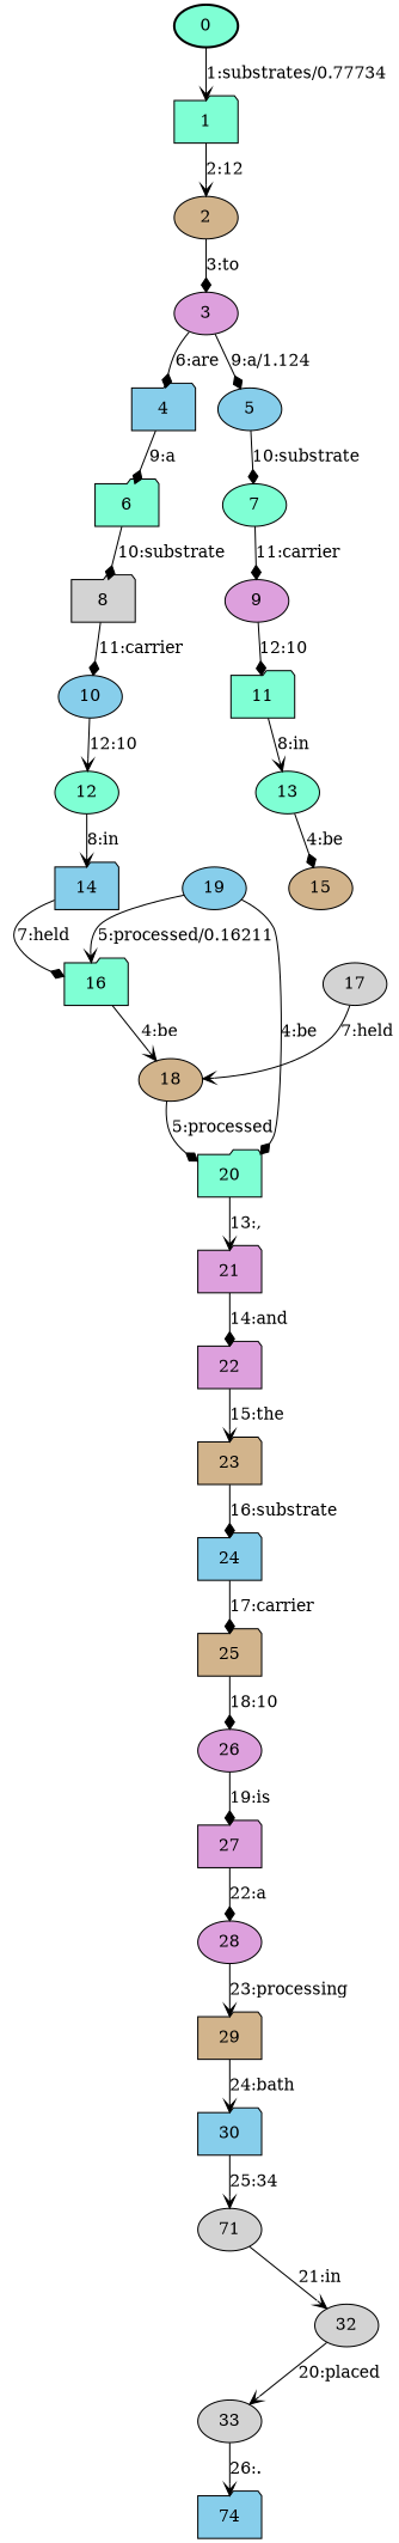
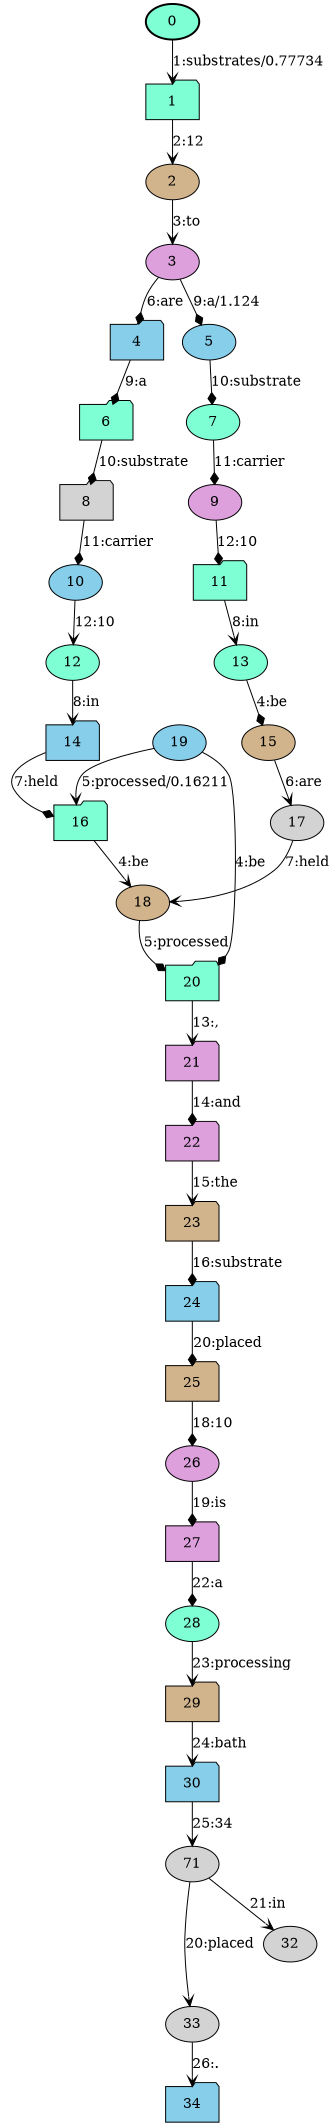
  digraph {
    nodesep=0.25
    rankdir=TB
    ranksep=0.4
    node [fillcolor=aquamarine fontsize=14 shape=ellipse style="solid,filled"]
    edge [arrowhead=vee fontsize=14]
    n1 [label=0 style="bold,filled"]
    n2 [label=1 shape=folder]
    n3 [fillcolor=tan label=2]
    n4 [fillcolor=plum label=3]
    n5 [fillcolor=skyblue label=4 shape=folder]
    n6 [fillcolor=skyblue label=5]
    n7 [label=6 shape=folder]
    n8 [label=7]
    n9 [fillcolor=lightgrey label=8 shape=folder]
    n10 [fillcolor=plum label=9]
    n11 [fillcolor=skyblue label=10]
    n12 [label=11 shape=folder]
    n13 [label=12]
    n14 [label=13]
    n15 [fillcolor=skyblue label=14 shape=folder]
    n16 [fillcolor=tan label=15]
    n17 [label=16 shape=folder]
    n18 [fillcolor=lightgrey label=17]
    n19 [fillcolor=tan label=18]
    n20 [label=20 shape=folder]
    n21 [fillcolor=skyblue label=19]
    n22 [fillcolor=plum label=21 shape=folder]
    n23 [fillcolor=plum label=22 shape=folder]
    n24 [fillcolor=tan label=23 shape=folder]
    n25 [fillcolor=skyblue label=24 shape=folder]
    n26 [fillcolor=tan label=25 shape=folder]
    n27 [fillcolor=plum label=26]
    n28 [fillcolor=plum label=27 shape=folder]
-   n29 [fillcolor=plum label=28]
+   n29 [label=28]
    n30 [fillcolor=tan label=29 shape=folder]
    n31 [fillcolor=skyblue label=30 shape=folder]
    n32 [fillcolor=lightgrey label=71]
    n33 [fillcolor=lightgrey label=32]
    n34 [fillcolor=lightgrey label=33]
-   n35 [fillcolor=skyblue label=74 shape=folder]
+   n35 [fillcolor=skyblue label=34 shape=folder]
    n1 -> n2 [label="1:substrates/0.77734"]
    n2 -> n3 [label="2:12"]
-   n3 -> n4 [arrowhead=diamond label="3:to"]
+   n3 -> n4 [label="3:to"]
    n4 -> n5 [arrowhead=diamond label="6:are"]
    n4 -> n6 [arrowhead=diamond label="9:a/1.124"]
    n5 -> n7 [arrowhead=diamond label="9:a"]
    n6 -> n8 [arrowhead=diamond label="10:substrate"]
    n7 -> n9 [arrowhead=diamond label="10:substrate"]
    n8 -> n10 [arrowhead=diamond label="11:carrier"]
    n9 -> n11 [arrowhead=diamond label="11:carrier"]
    n10 -> n12 [arrowhead=diamond label="12:10"]
    n11 -> n13 [label="12:10"]
    n12 -> n14 [label="8:in"]
    n13 -> n15 [label="8:in"]
    n14 -> n16 [arrowhead=diamond label="4:be"]
    n15 -> n17 [arrowhead=diamond label="7:held"]
+   n16 -> n18 [label="6:are"]
    n17 -> n19 [label="4:be"]
    n18 -> n19 [label="7:held"]
    n19 -> n20 [arrowhead=diamond label="5:processed"]
    n20 -> n22 [label="13:,"]
    n21 -> n17 [label="5:processed/0.16211"]
    n21 -> n20 [arrowhead=diamond label="4:be"]
    n22 -> n23 [arrowhead=diamond label="14:and"]
    n23 -> n24 [label="15:the"]
    n24 -> n25 [arrowhead=diamond label="16:substrate"]
-   n25 -> n26 [arrowhead=diamond label="17:carrier"]
+   n25 -> n26 [arrowhead=diamond label="20:placed"]
    n26 -> n27 [arrowhead=diamond label="18:10"]
    n27 -> n28 [arrowhead=diamond label="19:is"]
    n28 -> n29 [arrowhead=diamond label="22:a"]
    n29 -> n30 [label="23:processing"]
    n30 -> n31 [label="24:bath"]
    n31 -> n32 [label="25:34"]
    n32 -> n33 [label="21:in"]
-   n33 -> n34 [label="20:placed"]
+   n32 -> n34 [label="20:placed"]
    n34 -> n35 [label="26:."]
  }
